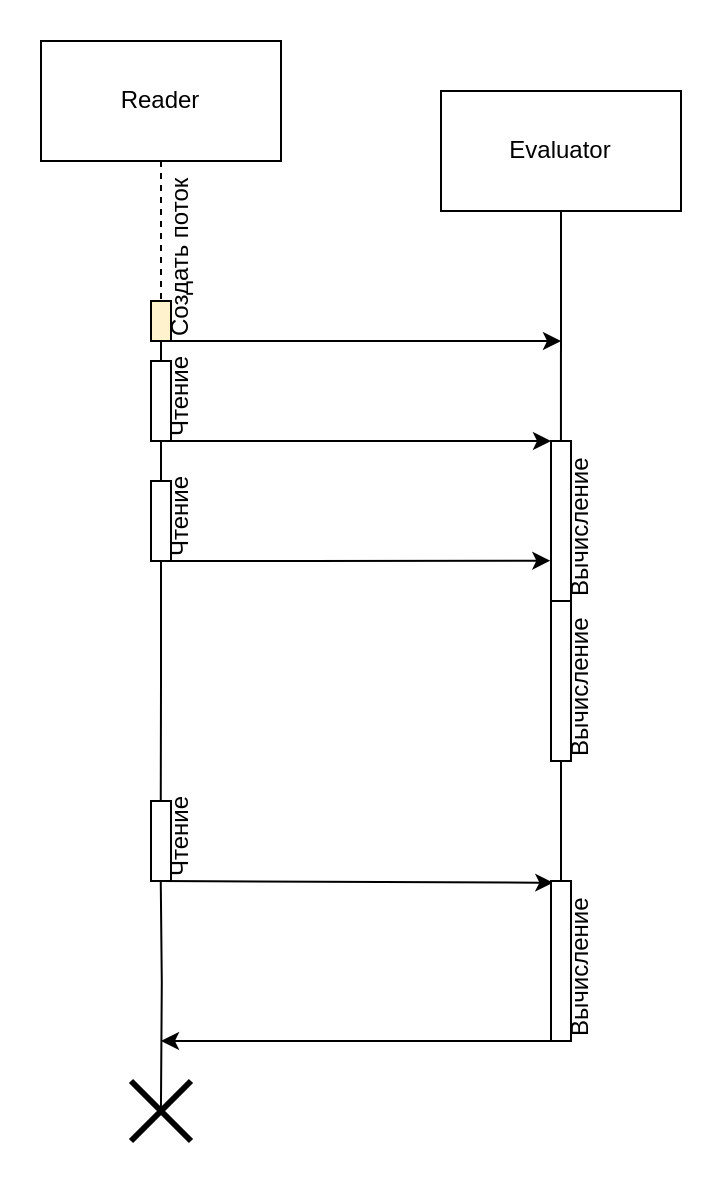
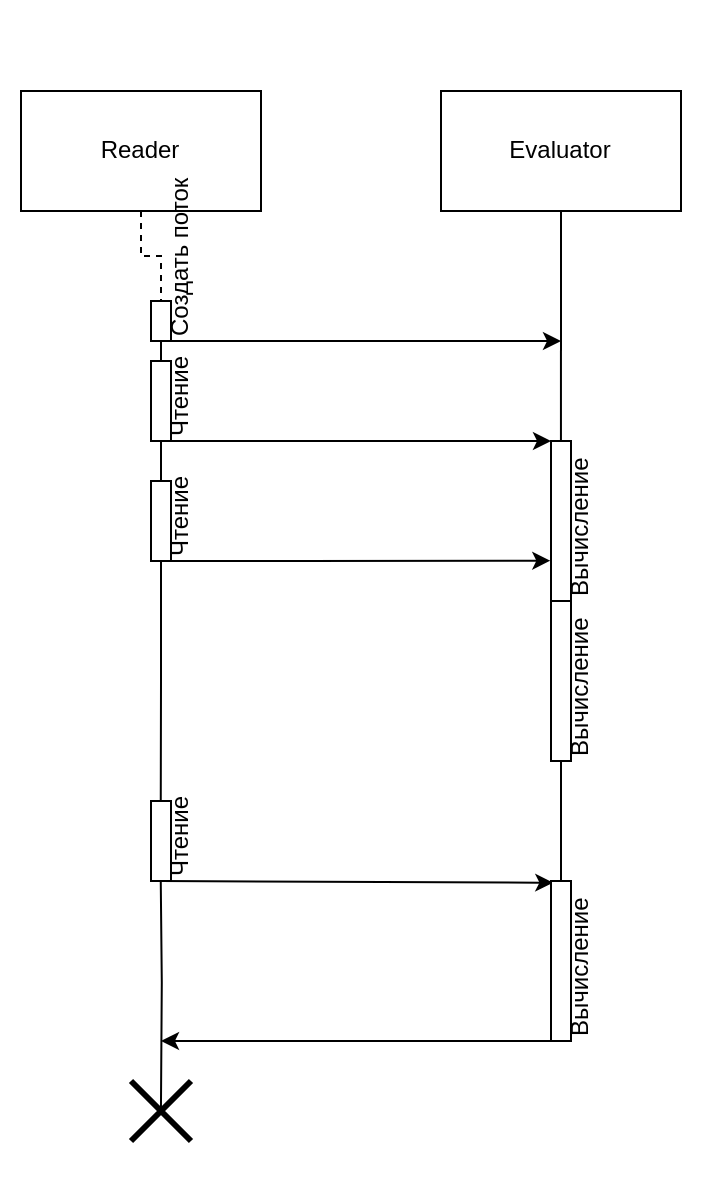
  <mxCell id="0" />
  <mxCell id="1" parent="0" />
  <mxCell id="2" style="edgeStyle=orthogonalEdgeStyle;rounded=0;orthogonalLoop=1;jettySize=auto;html=1;exitX=0.5;exitY=1;exitDx=0;exitDy=0;endArrow=none;endFill=0;entryX=0.499;entryY=0.496;entryDx=0;entryDy=0;entryPerimeter=0;" edge="1" parent="1" target="18"><mxGeometry relative="1" as="geometry"><mxPoint x="79.714" y="470.143" as="targetPoint" /><mxPoint x="79.882" y="440.059" as="sourcePoint" /></mxGeometry></mxCell>
- <mxCell id="3" value="Reader" style="rounded=0;whiteSpace=wrap;html=1;" vertex="1" parent="1"><mxGeometry x="20" y="20" width="120" height="60" as="geometry" /></mxCell>
+ <mxCell id="3" value="Reader" style="rounded=0;whiteSpace=wrap;html=1;" vertex="1" parent="1"><mxGeometry x="10" y="45" width="120" height="60" as="geometry" /></mxCell>
  <mxCell id="4" style="edgeStyle=orthogonalEdgeStyle;rounded=0;orthogonalLoop=1;jettySize=auto;html=1;exitX=0.5;exitY=1;exitDx=0;exitDy=0;endArrow=classic;endFill=1;" edge="1" parent="1"><mxGeometry relative="1" as="geometry"><mxPoint x="80" y="520" as="targetPoint" /><mxPoint x="279.714" y="520.143" as="sourcePoint" /><Array as="points"><mxPoint x="80" y="520" /></Array></mxGeometry></mxCell>
  <mxCell id="5" style="edgeStyle=orthogonalEdgeStyle;rounded=0;orthogonalLoop=1;jettySize=auto;html=1;exitX=0.5;exitY=1;exitDx=0;exitDy=0;entryX=0.498;entryY=-0.005;entryDx=0;entryDy=0;entryPerimeter=0;startArrow=none;startFill=0;endArrow=none;endFill=0;" edge="1" parent="1" source="6" target="22"><mxGeometry relative="1" as="geometry"><mxPoint x="280.429" y="219.429" as="targetPoint" /></mxGeometry></mxCell>
  <mxCell id="6" value="Evaluator" style="rounded=0;whiteSpace=wrap;html=1;" vertex="1" parent="1"><mxGeometry x="220" y="45" width="120" height="60" as="geometry" /></mxCell>
  <mxCell id="7" style="edgeStyle=orthogonalEdgeStyle;rounded=0;orthogonalLoop=1;jettySize=auto;html=1;endArrow=classic;endFill=1;" edge="1" parent="1" source="9"><mxGeometry relative="1" as="geometry"><mxPoint x="280" y="170" as="targetPoint" /><Array as="points"><mxPoint x="280" y="170" /></Array></mxGeometry></mxCell>
  <mxCell id="8" value="" style="edgeStyle=orthogonalEdgeStyle;rounded=0;orthogonalLoop=1;jettySize=auto;html=1;startArrow=none;startFill=0;endArrow=none;endFill=0;" edge="1" parent="1" source="9"><mxGeometry relative="1" as="geometry"><mxPoint x="80.02" y="180" as="targetPoint" /></mxGeometry></mxCell>
- <mxCell id="9" value="Создать поток" style="html=1;points=[];perimeter=orthogonalPerimeter;horizontal=0;verticalAlign=middle;labelPosition=right;verticalLabelPosition=middle;align=left;textDirection=ltr;fillColor=#fff2cc;" vertex="1" parent="1"><mxGeometry x="75" y="150" width="10" height="20" as="geometry" /></mxCell>
+ <mxCell id="9" value="Создать поток" style="html=1;points=[];perimeter=orthogonalPerimeter;horizontal=0;verticalAlign=middle;labelPosition=right;verticalLabelPosition=middle;align=left;textDirection=ltr;" vertex="1" parent="1"><mxGeometry x="75" y="150" width="10" height="20" as="geometry" /></mxCell>
  <mxCell id="10" style="edgeStyle=orthogonalEdgeStyle;rounded=0;orthogonalLoop=1;jettySize=auto;html=1;exitX=0.5;exitY=1;exitDx=0;exitDy=0;endArrow=none;endFill=0;dashed=1;" edge="1" parent="1" source="3" target="9"><mxGeometry relative="1" as="geometry"><mxPoint x="80" y="1020" as="targetPoint" /><mxPoint x="80" y="90" as="sourcePoint" /></mxGeometry></mxCell>
  <mxCell id="11" style="edgeStyle=orthogonalEdgeStyle;rounded=0;orthogonalLoop=1;jettySize=auto;html=1;startArrow=none;startFill=0;endArrow=classic;endFill=1;" edge="1" parent="1"><mxGeometry relative="1" as="geometry"><mxPoint x="275" y="220" as="targetPoint" /><mxPoint x="80" y="220" as="sourcePoint" /><Array as="points"><mxPoint x="275" y="220" /></Array></mxGeometry></mxCell>
  <mxCell id="12" style="edgeStyle=orthogonalEdgeStyle;rounded=0;orthogonalLoop=1;jettySize=auto;html=1;startArrow=none;startFill=0;endArrow=none;endFill=0;" edge="1" parent="1" source="14"><mxGeometry relative="1" as="geometry"><mxPoint x="80" y="300" as="targetPoint" /></mxGeometry></mxCell>
  <mxCell id="13" style="edgeStyle=orthogonalEdgeStyle;rounded=0;orthogonalLoop=1;jettySize=auto;html=1;entryX=-0.035;entryY=0.748;entryDx=0;entryDy=0;entryPerimeter=0;startArrow=none;startFill=0;endArrow=classic;endFill=1;" edge="1" parent="1" source="14" target="22"><mxGeometry relative="1" as="geometry"><Array as="points"><mxPoint x="150" y="280" /><mxPoint x="150" y="280" /></Array></mxGeometry></mxCell>
  <mxCell id="14" value="Чтение" style="html=1;points=[];perimeter=orthogonalPerimeter;horizontal=0;verticalAlign=middle;labelPosition=right;verticalLabelPosition=middle;align=left;" vertex="1" parent="1"><mxGeometry x="75" y="240" width="10" height="40" as="geometry" /></mxCell>
  <mxCell id="15" style="edgeStyle=orthogonalEdgeStyle;rounded=0;orthogonalLoop=1;jettySize=auto;html=1;entryX=0.114;entryY=0.011;entryDx=0;entryDy=0;entryPerimeter=0;startArrow=none;startFill=0;endArrow=classic;endFill=1;" edge="1" parent="1"><mxGeometry relative="1" as="geometry"><mxPoint x="79.882" y="440" as="sourcePoint" /><mxPoint x="276.143" y="440.857" as="targetPoint" /><Array as="points"><mxPoint x="80" y="441" /></Array></mxGeometry></mxCell>
  <mxCell id="16" style="edgeStyle=orthogonalEdgeStyle;rounded=0;orthogonalLoop=1;jettySize=auto;html=1;entryX=0.5;entryY=-0.005;entryDx=0;entryDy=0;entryPerimeter=0;startArrow=none;startFill=0;endArrow=none;endFill=0;" edge="1" parent="1" source="17" target="23"><mxGeometry relative="1" as="geometry" /></mxCell>
  <mxCell id="17" value="Вычисление" style="html=1;points=[];perimeter=orthogonalPerimeter;verticalAlign=middle;horizontal=0;labelPosition=right;verticalLabelPosition=middle;align=left;" vertex="1" parent="1"><mxGeometry x="275" y="300" width="10" height="80" as="geometry" /></mxCell>
  <mxCell id="18" value="" style="shape=umlDestroy;whiteSpace=wrap;html=1;strokeWidth=3;" vertex="1" parent="1"><mxGeometry x="65" y="540" width="30" height="30" as="geometry" /></mxCell>
  <mxCell id="19" style="edgeStyle=orthogonalEdgeStyle;rounded=0;orthogonalLoop=1;jettySize=auto;html=1;entryX=0.5;entryY=0;entryDx=0;entryDy=0;entryPerimeter=0;startArrow=none;startFill=0;endArrow=none;endFill=0;" edge="1" parent="1" source="20" target="14"><mxGeometry relative="1" as="geometry" /></mxCell>
  <mxCell id="20" value="Чтение" style="html=1;points=[];perimeter=orthogonalPerimeter;horizontal=0;verticalAlign=middle;labelPosition=right;verticalLabelPosition=middle;align=left;" vertex="1" parent="1"><mxGeometry x="75" y="180" width="10" height="40" as="geometry" /></mxCell>
  <mxCell id="21" style="edgeStyle=orthogonalEdgeStyle;rounded=0;orthogonalLoop=1;jettySize=auto;html=1;startArrow=none;startFill=0;endArrow=none;endFill=0;entryX=0.502;entryY=-0.002;entryDx=0;entryDy=0;entryPerimeter=0;" edge="1" parent="1" source="14"><mxGeometry relative="1" as="geometry"><mxPoint x="79.882" y="400.059" as="targetPoint" /></mxGeometry></mxCell>
  <mxCell id="22" value="Вычисление" style="html=1;points=[];perimeter=orthogonalPerimeter;verticalAlign=middle;horizontal=0;labelPosition=right;verticalLabelPosition=middle;align=left;" vertex="1" parent="1"><mxGeometry x="275" y="220" width="10" height="80" as="geometry" /></mxCell>
  <mxCell id="23" value="Вычисление" style="html=1;points=[];perimeter=orthogonalPerimeter;verticalAlign=middle;horizontal=0;labelPosition=right;verticalLabelPosition=middle;align=left;" vertex="1" parent="1"><mxGeometry x="275" y="440" width="10" height="80" as="geometry" /></mxCell>
  <mxCell id="24" value="Чтение" style="html=1;points=[];perimeter=orthogonalPerimeter;horizontal=0;verticalAlign=middle;labelPosition=right;verticalLabelPosition=middle;align=left;" vertex="1" parent="1"><mxGeometry x="75" y="400" width="10" height="40" as="geometry" /></mxCell>
